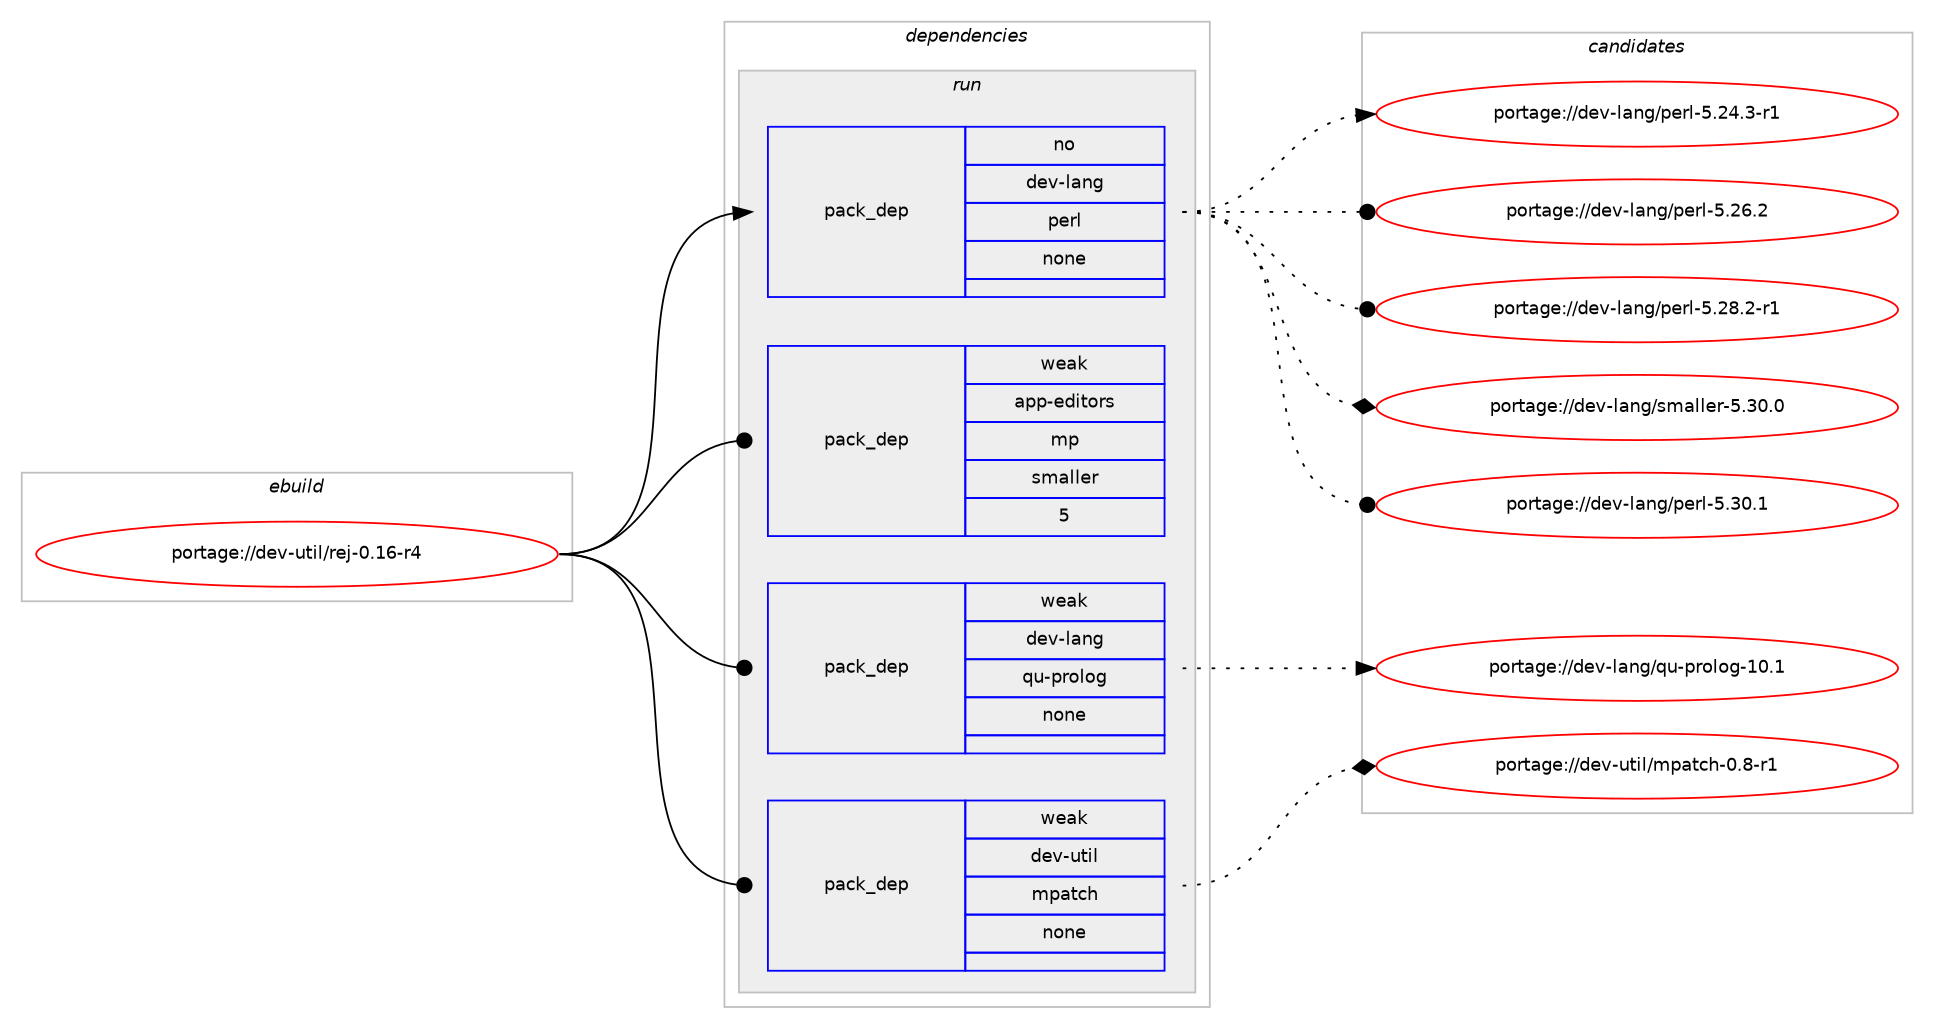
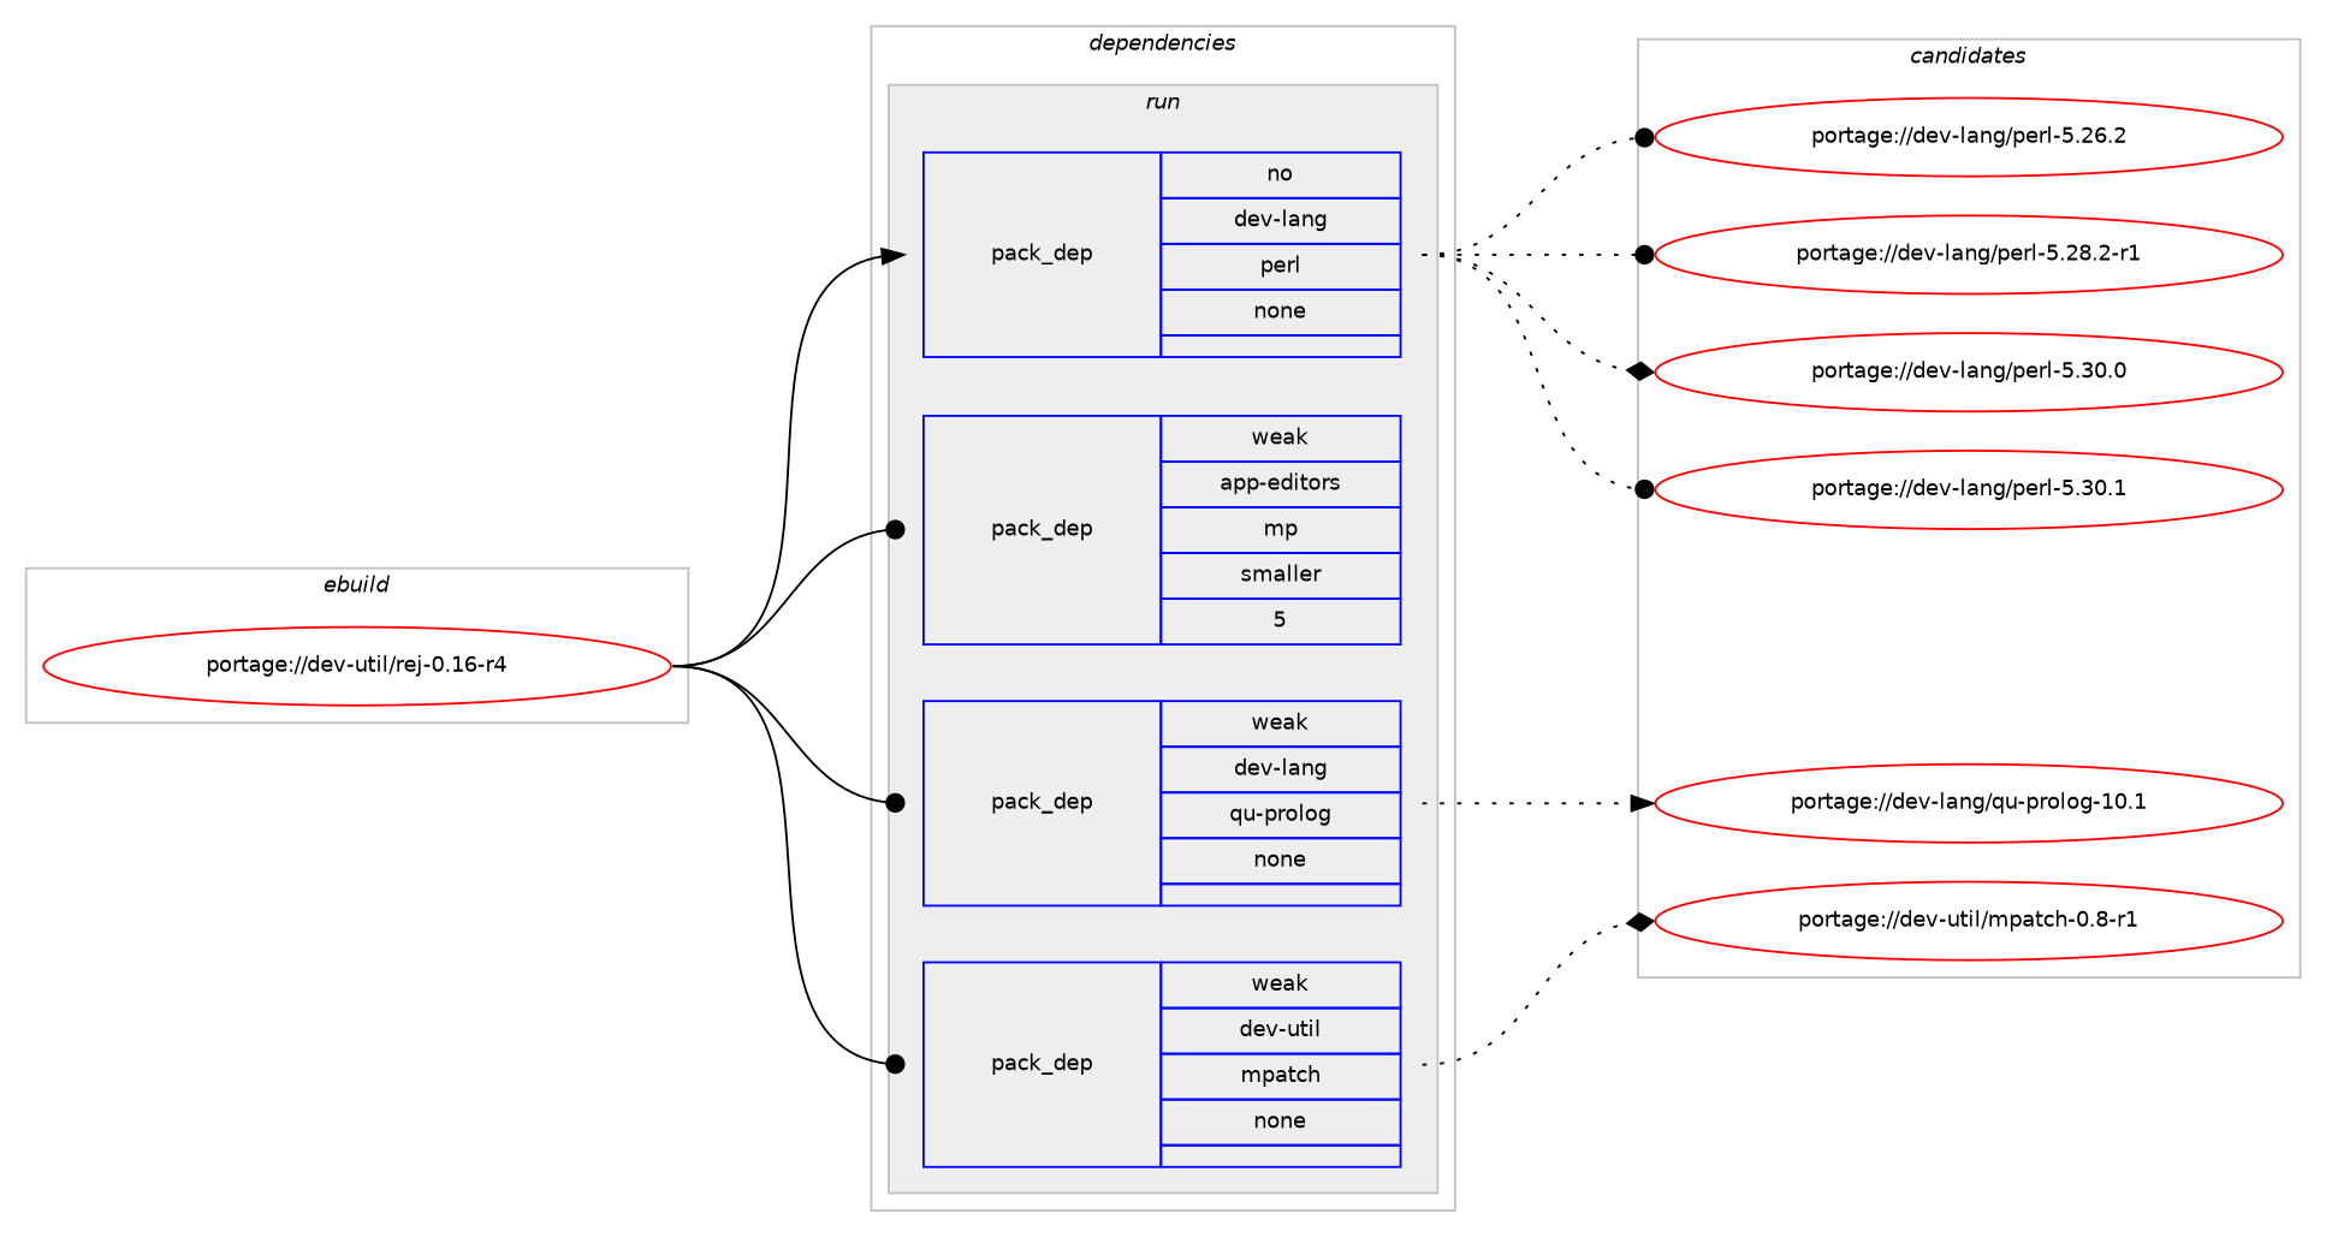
  digraph {
    compound=true
    concentrate=true
    fontname=Helvetica
    fontsize=10
    newrank=true
    rankdir=LR
    ranksep=1.5
    node [color=red fontname=Helvetica fontsize=10]
    edge [arrowhead=dot headport=w style=dotted tailport=e weight=100]
    n1 [label="portage://dev-util/rej-0.16-r4" width=4]
    n2 [color=blue label=<<TABLE BORDER="0" CELLBORDER="1" CELLSPACING="0" CELLPADDING="4" WIDTH="220"><TR><TD ROWSPAN="6" CELLPADDING="30">pack_dep</TD></TR><TR><TD WIDTH="110">no</TD></TR><TR><TD>dev-lang</TD></TR><TR><TD>perl</TD></TR><TR><TD>none</TD></TR><TR><TD></TD></TR></TABLE>> shape=none]
    n3 [color=blue label=<<TABLE BORDER="0" CELLBORDER="1" CELLSPACING="0" CELLPADDING="4" WIDTH="220"><TR><TD ROWSPAN="6" CELLPADDING="30">pack_dep</TD></TR><TR><TD WIDTH="110">weak</TD></TR><TR><TD>app-editors</TD></TR><TR><TD>mp</TD></TR><TR><TD>smaller</TD></TR><TR><TD>5</TD></TR></TABLE>> shape=none]
    n4 [color=blue label=<<TABLE BORDER="0" CELLBORDER="1" CELLSPACING="0" CELLPADDING="4" WIDTH="220"><TR><TD ROWSPAN="6" CELLPADDING="30">pack_dep</TD></TR><TR><TD WIDTH="110">weak</TD></TR><TR><TD>dev-lang</TD></TR><TR><TD>qu-prolog</TD></TR><TR><TD>none</TD></TR><TR><TD></TD></TR></TABLE>> shape=none]
    n5 [color=blue label=<<TABLE BORDER="0" CELLBORDER="1" CELLSPACING="0" CELLPADDING="4" WIDTH="220"><TR><TD ROWSPAN="6" CELLPADDING="30">pack_dep</TD></TR><TR><TD WIDTH="110">weak</TD></TR><TR><TD>dev-util</TD></TR><TR><TD>mpatch</TD></TR><TR><TD>none</TD></TR><TR><TD></TD></TR></TABLE>> shape=none]
-   n6 [label="portage://dev-lang/perl-5.24.3-r1" width=4]
    n7 [label="portage://dev-lang/perl-5.26.2" width=4]
    n8 [label="portage://dev-lang/perl-5.28.2-r1" width=4]
-   n9 [label="portage://dev-lang/smaller-5.30.0" width=4]
+   n9 [label="portage://dev-lang/perl-5.30.0" width=4]
    n10 [label="portage://dev-lang/perl-5.30.1" width=4]
    n11 [label="portage://dev-lang/qu-prolog-10.1" width=4]
    n12 [label="portage://dev-util/mpatch-0.8-r1" width=4]
    subgraph cluster_1 {
      color=gray
      label=<<i>ebuild</i>>
      rank=same
      n1
    }
    subgraph cluster_2 {
      color=gray
      label=<<i>dependencies</i>>
      subgraph cluster_3 {
        color=gray
        fillcolor="#eeeeee"
        label=<<i>compile</i>>
        style=filled
      }
      subgraph cluster_4 {
        color=gray
        fillcolor="#eeeeee"
        label=<<i>compile and run</i>>
        style=filled
      }
      subgraph cluster_5 {
        color=gray
        fillcolor="#eeeeee"
        label=<<i>run</i>>
        style=filled
        subgraph sub_6 {
          color=gray
          fillcolor="#eeeeee"
          label=<<i>run</i>>
          style=filled
          n2
        }
        subgraph sub_7 {
          color=gray
          fillcolor="#eeeeee"
          label=<<i>run</i>>
          style=filled
          n3
        }
        subgraph sub_8 {
          color=gray
          fillcolor="#eeeeee"
          label=<<i>run</i>>
          style=filled
          n4
        }
        subgraph sub_9 {
          color=gray
          fillcolor="#eeeeee"
          label=<<i>run</i>>
          style=filled
          n5
        }
      }
    }
    subgraph cluster_10 {
      color=gray
      label=<<i>candidates</i>>
      rank=same
      subgraph sub_11 {
        color=black
        label=<<i>candidates</i>>
        nodesep=1
        rank=same
-       n6
        n7
        n8
        n9
        n10
      }
      subgraph sub_12 {
        color=black
        label=<<i>candidates</i>>
        nodesep=1
        rank=same
      }
      subgraph sub_13 {
        color=black
        label=<<i>candidates</i>>
        nodesep=1
        rank=same
        n11
      }
      subgraph sub_14 {
        color=black
        label=<<i>candidates</i>>
        nodesep=1
        rank=same
        n12
      }
    }
    n1 -> n2 [arrowhead=normal style=solid weight=20]
    n1 -> n3 [style=solid weight=20]
    n1 -> n4 [style=solid weight=20]
    n1 -> n5 [style=solid weight=20]
-   n2 -> n6 [arrowhead=normal]
    n2 -> n7
    n2 -> n8
    n2 -> n9 [arrowhead=diamond]
    n2 -> n10
    n4 -> n11 [arrowhead=normal]
    n5 -> n12 [arrowhead=diamond]
  }
